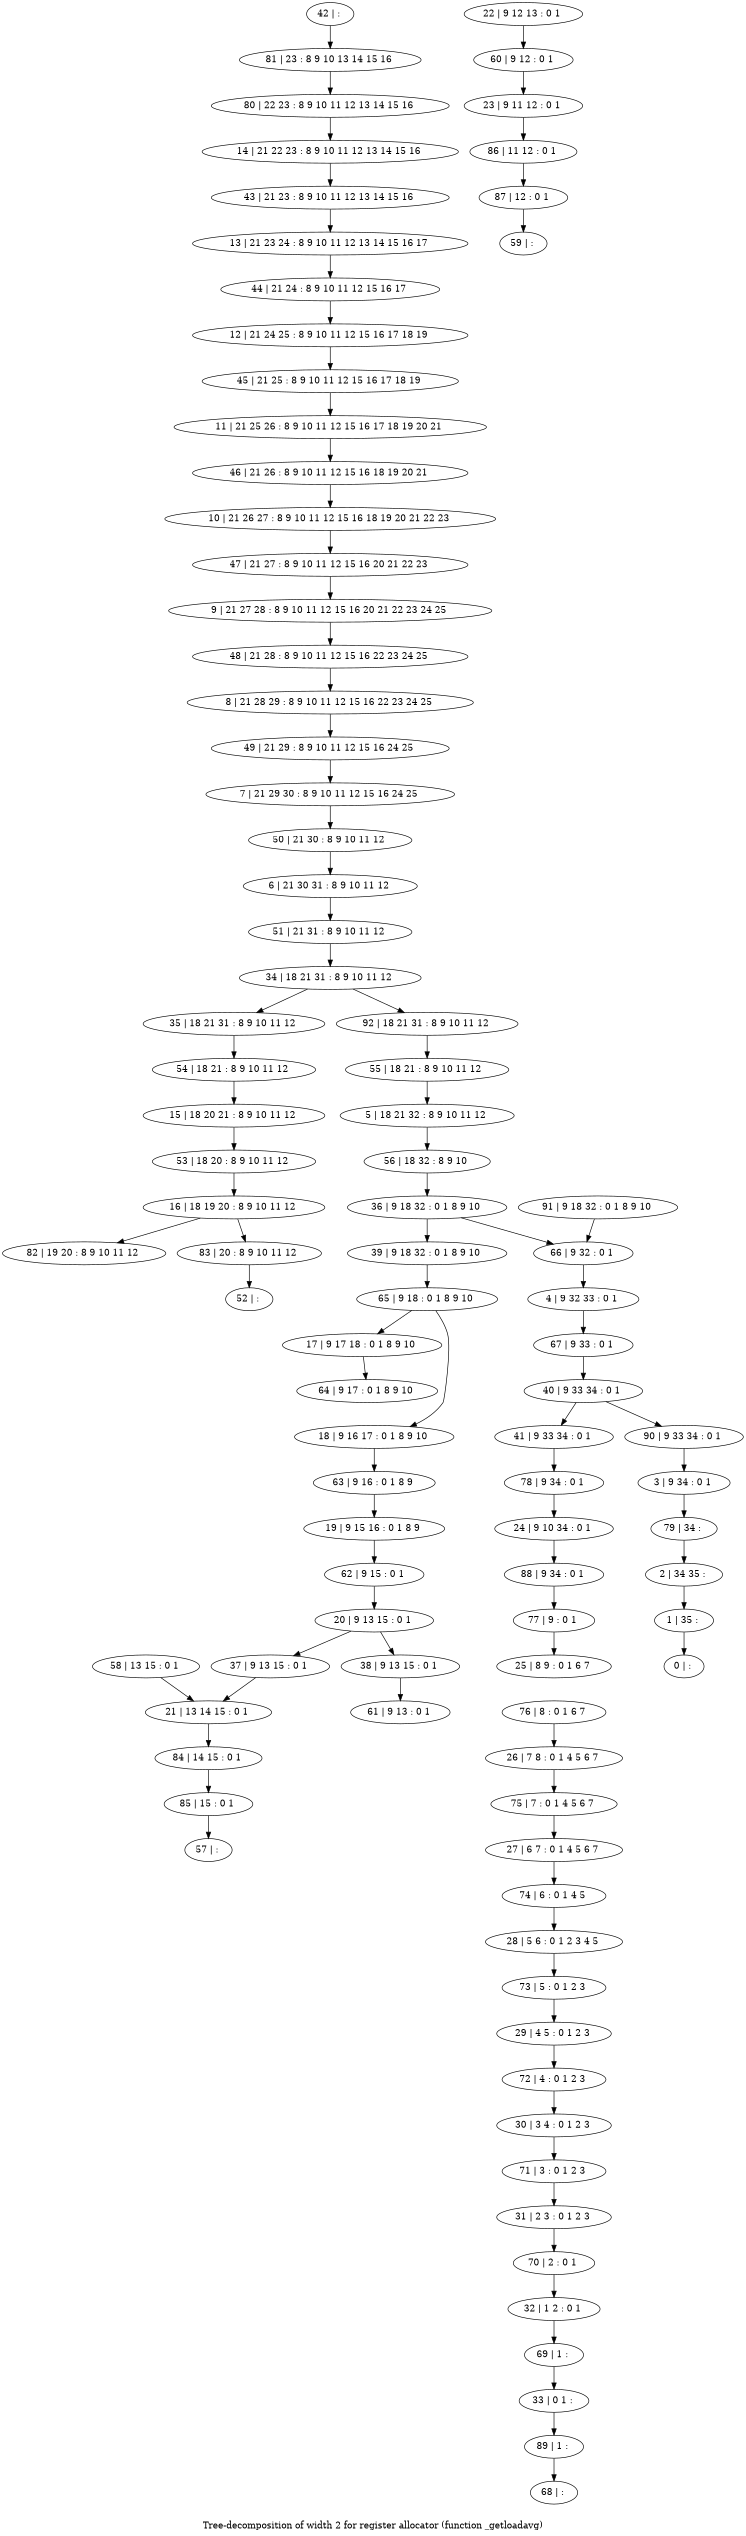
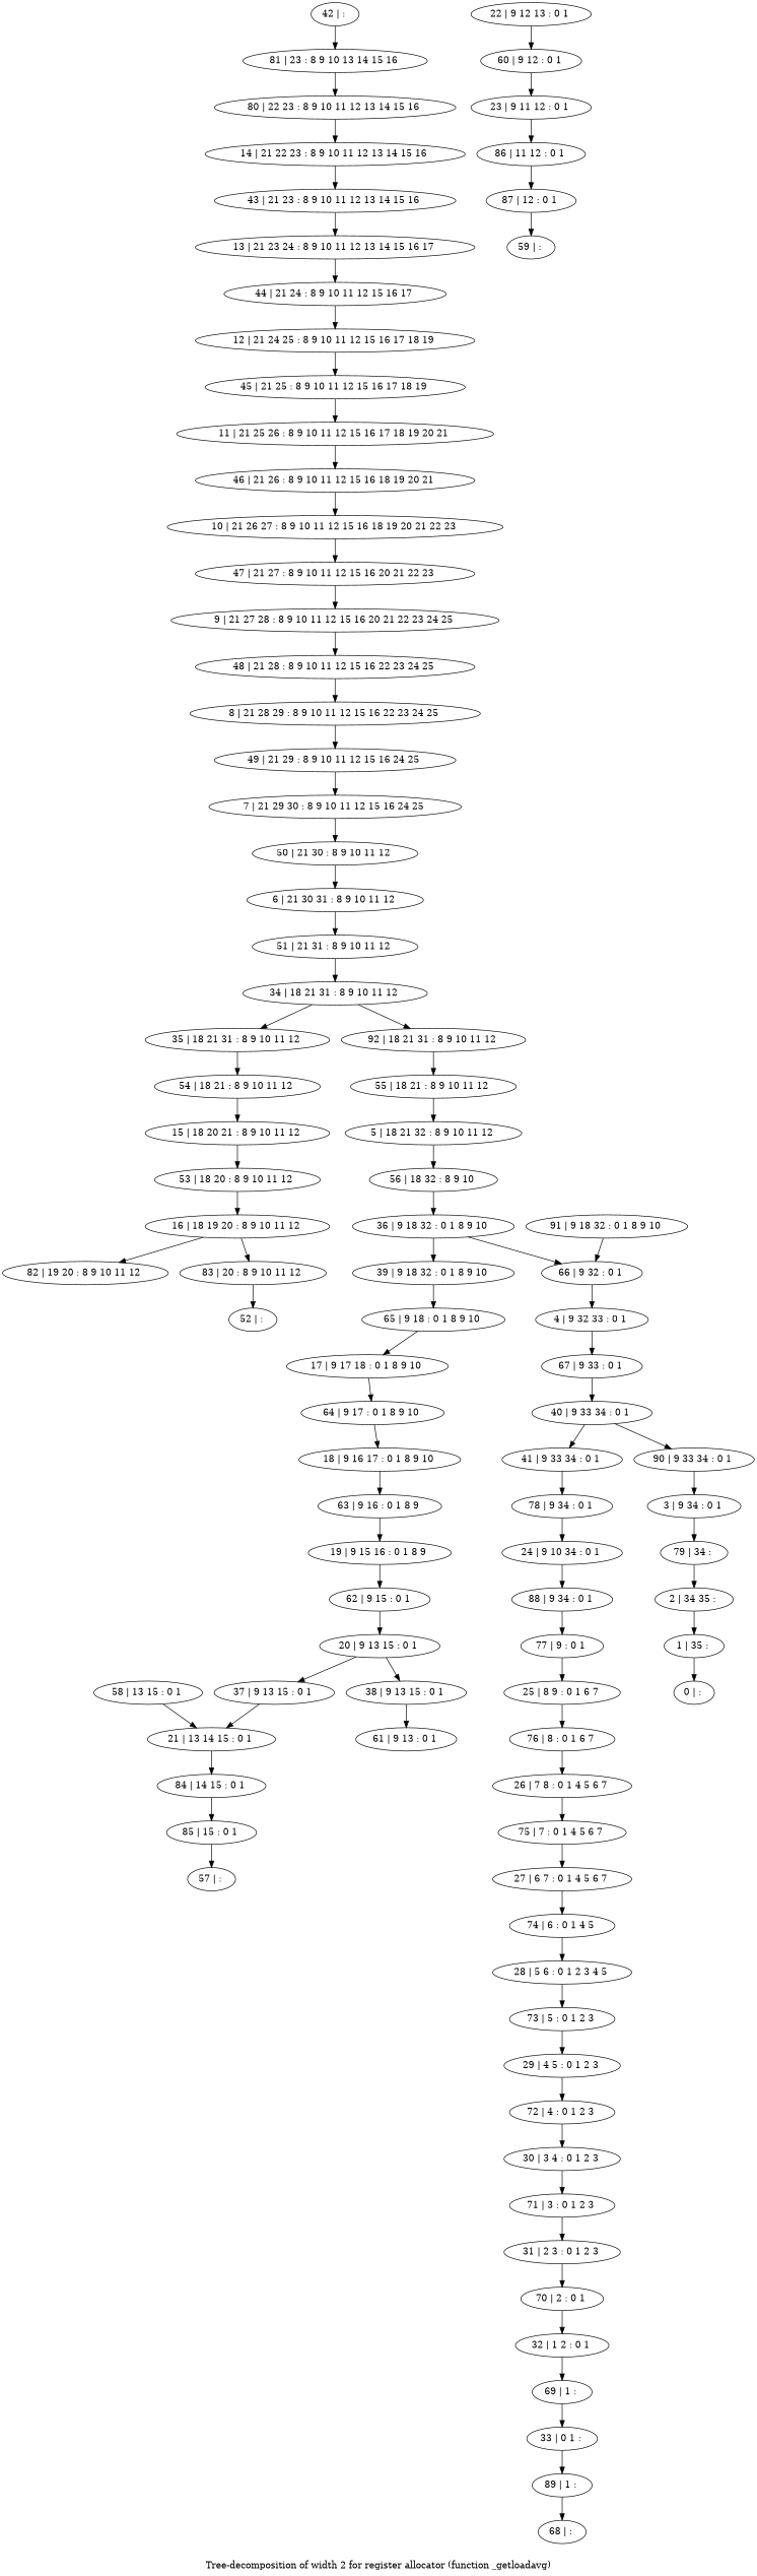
  digraph {
    label="Tree-decomposition of width 2 for register allocator (function _getloadavg)"
    n1 [label="0 | : "]
    n2 [label="1 | 35 : "]
    n3 [label="2 | 34 35 : "]
    n4 [label="3 | 9 34 : 0 1 "]
    n5 [label="79 | 34 : "]
    n6 [label="4 | 9 32 33 : 0 1 "]
    n7 [label="67 | 9 33 : 0 1 "]
    n8 [label="40 | 9 33 34 : 0 1 "]
    n9 [label="5 | 18 21 32 : 8 9 10 11 12 "]
    n10 [label="56 | 18 32 : 8 9 10 "]
    n11 [label="36 | 9 18 32 : 0 1 8 9 10 "]
    n12 [label="6 | 21 30 31 : 8 9 10 11 12 "]
    n13 [label="51 | 21 31 : 8 9 10 11 12 "]
    n14 [label="34 | 18 21 31 : 8 9 10 11 12 "]
    n15 [label="7 | 21 29 30 : 8 9 10 11 12 15 16 24 25 "]
    n16 [label="50 | 21 30 : 8 9 10 11 12 "]
    n17 [label="8 | 21 28 29 : 8 9 10 11 12 15 16 22 23 24 25 "]
    n18 [label="49 | 21 29 : 8 9 10 11 12 15 16 24 25 "]
    n19 [label="9 | 21 27 28 : 8 9 10 11 12 15 16 20 21 22 23 24 25 "]
    n20 [label="48 | 21 28 : 8 9 10 11 12 15 16 22 23 24 25 "]
    n21 [label="10 | 21 26 27 : 8 9 10 11 12 15 16 18 19 20 21 22 23 "]
    n22 [label="47 | 21 27 : 8 9 10 11 12 15 16 20 21 22 23 "]
    n23 [label="11 | 21 25 26 : 8 9 10 11 12 15 16 17 18 19 20 21 "]
    n24 [label="46 | 21 26 : 8 9 10 11 12 15 16 18 19 20 21 "]
    n25 [label="12 | 21 24 25 : 8 9 10 11 12 15 16 17 18 19 "]
    n26 [label="45 | 21 25 : 8 9 10 11 12 15 16 17 18 19 "]
    n27 [label="13 | 21 23 24 : 8 9 10 11 12 13 14 15 16 17 "]
    n28 [label="44 | 21 24 : 8 9 10 11 12 15 16 17 "]
    n29 [label="14 | 21 22 23 : 8 9 10 11 12 13 14 15 16 "]
    n30 [label="43 | 21 23 : 8 9 10 11 12 13 14 15 16 "]
    n31 [label="15 | 18 20 21 : 8 9 10 11 12 "]
    n32 [label="53 | 18 20 : 8 9 10 11 12 "]
    n33 [label="16 | 18 19 20 : 8 9 10 11 12 "]
    n34 [label="82 | 19 20 : 8 9 10 11 12 "]
    n35 [label="83 | 20 : 8 9 10 11 12 "]
    n36 [label="17 | 9 17 18 : 0 1 8 9 10 "]
    n37 [label="64 | 9 17 : 0 1 8 9 10 "]
    n38 [label="18 | 9 16 17 : 0 1 8 9 10 "]
    n39 [label="63 | 9 16 : 0 1 8 9 "]
    n40 [label="19 | 9 15 16 : 0 1 8 9 "]
    n41 [label="62 | 9 15 : 0 1 "]
    n42 [label="20 | 9 13 15 : 0 1 "]
    n43 [label="37 | 9 13 15 : 0 1 "]
    n44 [label="38 | 9 13 15 : 0 1 "]
    n45 [label="21 | 13 14 15 : 0 1 "]
    n46 [label="61 | 9 13 : 0 1 "]
    n47 [label="84 | 14 15 : 0 1 "]
    n48 [label="85 | 15 : 0 1 "]
    n49 [label="22 | 9 12 13 : 0 1 "]
    n50 [label="60 | 9 12 : 0 1 "]
    n51 [label="23 | 9 11 12 : 0 1 "]
    n52 [label="86 | 11 12 : 0 1 "]
    n53 [label="87 | 12 : 0 1 "]
    n54 [label="24 | 9 10 34 : 0 1 "]
    n55 [label="88 | 9 34 : 0 1 "]
    n56 [label="77 | 9 : 0 1 "]
    n57 [label="25 | 8 9 : 0 1 6 7 "]
    n58 [label="76 | 8 : 0 1 6 7 "]
    n59 [label="26 | 7 8 : 0 1 4 5 6 7 "]
    n60 [label="75 | 7 : 0 1 4 5 6 7 "]
    n61 [label="27 | 6 7 : 0 1 4 5 6 7 "]
    n62 [label="74 | 6 : 0 1 4 5 "]
    n63 [label="28 | 5 6 : 0 1 2 3 4 5 "]
    n64 [label="73 | 5 : 0 1 2 3 "]
    n65 [label="29 | 4 5 : 0 1 2 3 "]
    n66 [label="72 | 4 : 0 1 2 3 "]
    n67 [label="30 | 3 4 : 0 1 2 3 "]
    n68 [label="71 | 3 : 0 1 2 3 "]
    n69 [label="31 | 2 3 : 0 1 2 3 "]
    n70 [label="70 | 2 : 0 1 "]
    n71 [label="32 | 1 2 : 0 1 "]
    n72 [label="69 | 1 : "]
    n73 [label="33 | 0 1 : "]
    n74 [label="89 | 1 : "]
    n75 [label="68 | : "]
    n76 [label="35 | 18 21 31 : 8 9 10 11 12 "]
    n77 [label="92 | 18 21 31 : 8 9 10 11 12 "]
    n78 [label="54 | 18 21 : 8 9 10 11 12 "]
    n79 [label="55 | 18 21 : 8 9 10 11 12 "]
    n80 [label="39 | 9 18 32 : 0 1 8 9 10 "]
    n81 [label="66 | 9 32 : 0 1 "]
    n82 [label="65 | 9 18 : 0 1 8 9 10 "]
    n83 [label="91 | 9 18 32 : 0 1 8 9 10 "]
    n84 [label="58 | 13 15 : 0 1 "]
    n85 [label="41 | 9 33 34 : 0 1 "]
    n86 [label="90 | 9 33 34 : 0 1 "]
    n87 [label="78 | 9 34 : 0 1 "]
    n88 [label="42 | : "]
    n89 [label="81 | 23 : 8 9 10 13 14 15 16 "]
    n90 [label="80 | 22 23 : 8 9 10 11 12 13 14 15 16 "]
    n91 [label="52 | : "]
    n92 [label="57 | : "]
    n93 [label="59 | : "]
    n2 -> n1
    n3 -> n2
    n4 -> n5
    n5 -> n3
    n6 -> n7
    n7 -> n8
    n8 -> n85
    n8 -> n86
    n9 -> n10
    n10 -> n11
    n11 -> n80
    n11 -> n81
    n12 -> n13
    n13 -> n14
    n14 -> n76
    n14 -> n77
    n15 -> n16
    n16 -> n12
    n17 -> n18
    n18 -> n15
    n19 -> n20
    n20 -> n17
    n21 -> n22
    n22 -> n19
    n23 -> n24
    n24 -> n21
    n25 -> n26
    n26 -> n23
    n27 -> n28
    n28 -> n25
    n29 -> n30
    n30 -> n27
    n31 -> n32
    n32 -> n33
    n33 -> n34
    n33 -> n35
    n35 -> n91
    n36 -> n37
-   n82 -> n38
+   n37 -> n38
    n38 -> n39
    n39 -> n40
    n40 -> n41
    n41 -> n42
    n42 -> n43
    n42 -> n44
    n43 -> n45
    n44 -> n46
    n45 -> n47
    n47 -> n48
    n48 -> n92
    n49 -> n50
    n50 -> n51
    n51 -> n52
    n52 -> n53
    n53 -> n93
    n54 -> n55
    n55 -> n56
    n56 -> n57
+   n57 -> n58
    n58 -> n59
    n59 -> n60
    n60 -> n61
    n61 -> n62
    n62 -> n63
    n63 -> n64
    n64 -> n65
    n65 -> n66
    n66 -> n67
    n67 -> n68
    n68 -> n69
    n69 -> n70
    n70 -> n71
    n71 -> n72
    n72 -> n73
    n73 -> n74
    n74 -> n75
    n76 -> n78
    n77 -> n79
    n78 -> n31
    n79 -> n9
    n80 -> n82
    n81 -> n6
    n82 -> n36
    n83 -> n81
    n84 -> n45
    n85 -> n87
    n86 -> n4
    n87 -> n54
    n88 -> n89
    n89 -> n90
    n90 -> n29
  }
